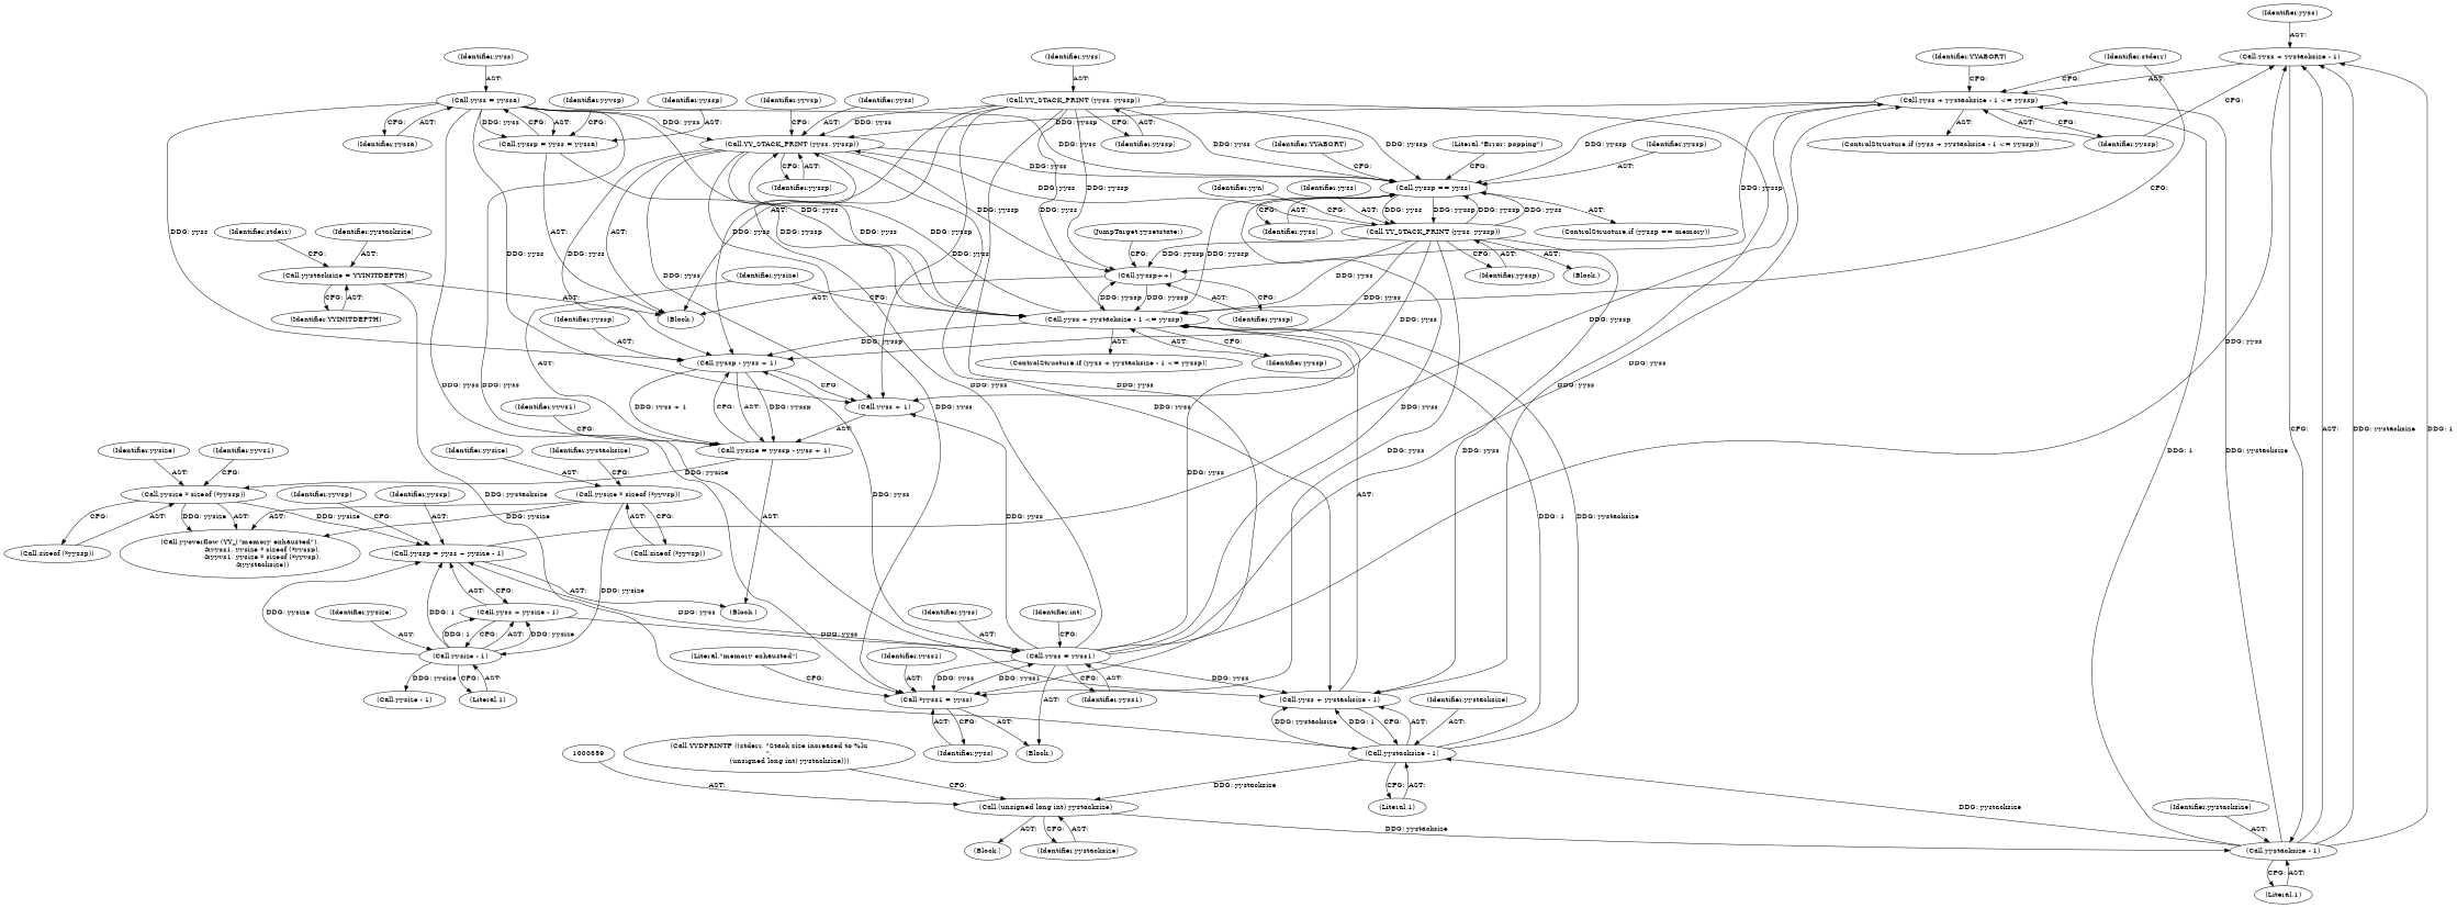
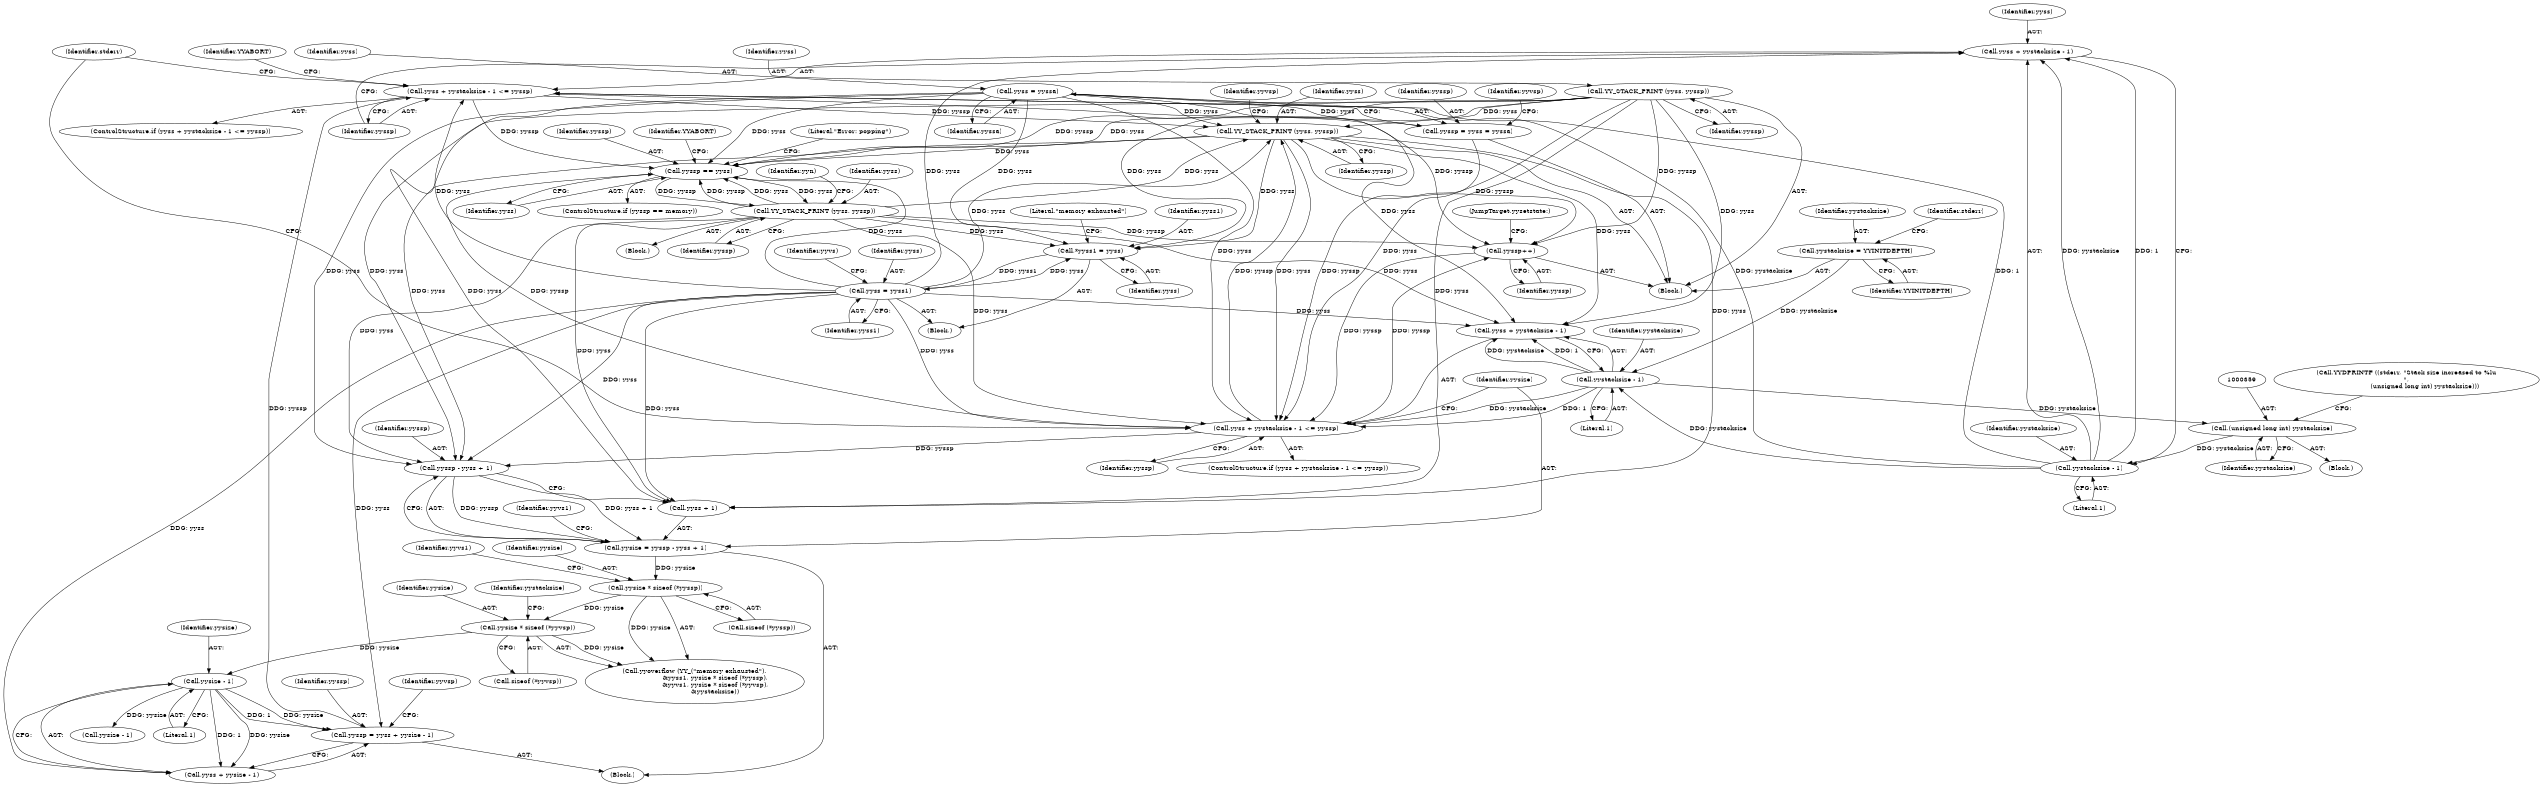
  digraph {
    n1 [label="(Call,yyss + yystacksize - 1)"]
    n2 [label="(Call,yyss + yystacksize - 1 <= yyssp)"]
    n3 [label="(Call,yystacksize - 1)"]
    n4 [label="(Call,YY_STACK_PRINT (yyss, yyssp))"]
    n5 [label="(Call,yyssp == yyss)"]
    n6 [label="(Call,yyssp++)"]
    n7 [label="(ControlStructure,if (yyss + yystacksize - 1 <= yyssp))"]
    n8 [label="(Identifier,yyssp)"]
    n9 [label="(Call,yystacksize - 1)"]
    n10 [label="(Literal,1)"]
    n11 [label="(Call,yyss = yyss1)"]
    n12 [label="(Call,*yyss1 = yyss)"]
    n13 [label="(Call,yyssp = yyss + yysize - 1)"]
    n14 [label="(Call,yyssp - yyss + 1)"]
    n15 [label="(Call,yyss + yystacksize - 1 <= yyssp)"]
    n16 [label="(Call,yyss + yystacksize - 1)"]
    n17 [label="(Identifier,yyss1)"]
    n18 [label="(Call,yyss + yysize - 1)"]
    n19 [label="(Block,)"]
    n20 [label="(Call,yyss + 1)"]
    n21 [label="(Identifier,yyss)"]
    n22 [label="(Block,)"]
    n23 [label="(Identifier,yyssp)"]
    n24 [label="(Call,YY_STACK_PRINT (yyss, yyssp))"]
    n25 [label="(ControlStructure,if (yyssp == memory))"]
    n26 [label="(Identifier,yyss)"]
    n27 [label="(Block,)"]
    n28 [label="(Call,yysize = yyssp - yyss + 1)"]
    n29 [label="(ControlStructure,if (yyss + yystacksize - 1 <= yyssp))"]
    n30 [label="(Identifier,yyssp)"]
    n31 [label="(Call,yysize - 1)"]
    n32 [label="(Call,yyss = yyssa)"]
    n33 [label="(Call,yyssp = yyss = yyssa)"]
    n34 [label="(Identifier,yyssa)"]
    n35 [label="(Call,YY_STACK_PRINT (yyss, yyssp))"]
    n36 [label="(Identifier,yyssp)"]
    n37 [label="(Identifier,yyssp)"]
    n38 [label="(Identifier,yyssp)"]
    n39 [label="(Block,)"]
    n40 [label="(Call,(unsigned long int) yystacksize)"]
    n41 [label="(Literal,1)"]
    n42 [label="(Block,)"]
    n43 [label="(Identifier,yystacksize)"]
    n44 [label="(Call,yystacksize = YYINITDEPTH)"]
    n45 [label="(Identifier,YYINITDEPTH)"]
    n46 [label="(Literal,1)"]
    n47 [label="(Call,yysize - 1)"]
    n48 [label="(Call,yysize * sizeof (*yyvsp))"]
    n49 [label="(Call,yyoverflow (YY_(\"memory exhausted\"),\n                    &yyss1, yysize * sizeof (*yyssp),\n                    &yyvs1, yysize * sizeof (*yyvsp),\n                    &yystacksize))"]
    n50 [label="(Call,sizeof (*yyvsp))"]
    n51 [label="(Call,yysize * sizeof (*yyssp))"]
    n52 [label="(Call,sizeof (*yyssp))"]
    n53 [label="(Literal,\"Error: popping\")"]
    n54 [label="(Identifier,yyssp)"]
    n55 [label="(Identifier,yysize)"]
    n56 [label="(Identifier,stderr)"]
    n57 [label="(Identifier,yyvs1)"]
    n58 [label="(Identifier,yyss)"]
    n59 [label="(Identifier,yyvsp)"]
    n60 [label="(Identifier,yyssp)"]
    n61 [label="(Identifier,yyssp)"]
    n62 [label="(Identifier,yyvs1)"]
    n63 [label="(Identifier,yyvsp)"]
    n64 [label="(Identifier,yyssp)"]
    n65 [label="(Identifier,yyss)"]
    n66 [label="(Identifier,stderr)"]
-   n67 [label="(Identifier,int)"]
+   n67 [label="(Identifier,yyvs)"]
    n68 [label="(Identifier,yysize)"]
    n69 [label="(Identifier,yysize)"]
    n70 [label="(Identifier,yyvsp)"]
    n71 [label="(Identifier,yyss)"]
    n72 [label="(Identifier,yyss)"]
    n73 [label="(JumpTarget,yysetstate:)"]
    n74 [label="(Identifier,yyn)"]
    n75 [label="(Identifier,YYABORT)"]
    n76 [label="(Identifier,yyss)"]
    n77 [label="(Identifier,yysize)"]
    n78 [label="(Identifier,yyss)"]
    n79 [label="(Literal,\"memory exhausted\")"]
    n80 [label="(Identifier,yystacksize)"]
    n81 [label="(Call,YYDPRINTF ((stderr, \"Stack size increased to %lu\n\",\n                  (unsigned long int) yystacksize)))"]
    n82 [label="(Identifier,yyss1)"]
    n83 [label="(Identifier,yystacksize)"]
    n84 [label="(Identifier,yystacksize)"]
    n85 [label="(Identifier,YYABORT)"]
    n86 [label="(Identifier,yystacksize)"]
    1000359
    n1 -> n2 [label="AST: "]
    n1 -> n3 [label="CFG: "]
    n2 -> n4 [label="DDG: yyssp"]
    n2 -> n5 [label="DDG: yyssp"]
    n2 -> n6 [label="DDG: yyssp"]
    n2 -> n7 [label="AST: "]
    n2 -> n8 [label="CFG: "]
    n3 -> n1 [label="AST: "]
    n3 -> n1 [label="DDG: yystacksize"]
    n3 -> n1 [label="DDG: 1"]
    n3 -> n2 [label="DDG: yystacksize"]
    n3 -> n2 [label="DDG: 1"]
    n3 -> n9 [label="DDG: yystacksize"]
    n3 -> n10 [label="CFG: "]
    n4 -> n5 [label="DDG: yyss"]
    n4 -> n6 [label="DDG: yyssp"]
    n4 -> n12 [label="DDG: yyss"]
    n4 -> n14 [label="DDG: yyss"]
    n4 -> n15 [label="DDG: yyss"]
    n4 -> n16 [label="DDG: yyss"]
    n4 -> n20 [label="DDG: yyss"]
    n4 -> n22 [label="AST: "]
    n4 -> n23 [label="CFG: "]
    n5 -> n24 [label="DDG: yyss"]
    n5 -> n24 [label="DDG: yyssp"]
    n5 -> n25 [label="AST: "]
    n5 -> n26 [label="CFG: "]
    n6 -> n15 [label="DDG: yyssp"]
    n6 -> n22 [label="AST: "]
    n6 -> n37 [label="CFG: "]
    n8 -> n1 [label="CFG: "]
    n8 -> n2 [label="AST: "]
    n9 -> n15 [label="DDG: yystacksize"]
    n9 -> n15 [label="DDG: 1"]
    n9 -> n16 [label="AST: "]
    n9 -> n16 [label="DDG: yystacksize"]
    n9 -> n16 [label="DDG: 1"]
    n9 -> n40 [label="DDG: yystacksize"]
    n9 -> n41 [label="CFG: "]
    n10 -> n3 [label="AST: "]
    n11 -> n1 [label="DDG: yyss"]
    n11 -> n2 [label="DDG: yyss"]
    n11 -> n4 [label="DDG: yyss"]
    n11 -> n5 [label="DDG: yyss"]
    n11 -> n12 [label="DDG: yyss"]
    n11 -> n13 [label="DDG: yyss"]
    n11 -> n14 [label="DDG: yyss"]
    n11 -> n15 [label="DDG: yyss"]
    n11 -> n16 [label="DDG: yyss"]
    n11 -> n17 [label="CFG: "]
-   n18 -> n11 [label="DDG: yyss"]
+   n11 -> n18 [label="DDG: yyss"]
    n11 -> n19 [label="AST: "]
    n11 -> n20 [label="DDG: yyss"]
    n12 -> n11 [label="DDG: yyss1"]
    n12 -> n19 [label="AST: "]
    n12 -> n21 [label="CFG: "]
    n13 -> n2 [label="DDG: yyssp"]
    n13 -> n18 [label="CFG: "]
    n13 -> n27 [label="AST: "]
    n14 -> n20 [label="CFG: "]
    n14 -> n28 [label="AST: "]
    n14 -> n28 [label="DDG: yyssp"]
    n14 -> n28 [label="DDG: yyss + 1"]
    n15 -> n4 [label="DDG: yyssp"]
    n15 -> n5 [label="DDG: yyssp"]
    n15 -> n6 [label="DDG: yyssp"]
    n15 -> n14 [label="DDG: yyssp"]
    n15 -> n29 [label="AST: "]
    n15 -> n30 [label="CFG: "]
    n16 -> n9 [label="CFG: "]
    n16 -> n15 [label="AST: "]
    n17 -> n11 [label="AST: "]
    n18 -> n13 [label="AST: "]
    n18 -> n31 [label="CFG: "]
    n20 -> n28 [label="AST: "]
    n21 -> n12 [label="AST: "]
    n23 -> n4 [label="AST: "]
    n24 -> n4 [label="DDG: yyss"]
    n24 -> n5 [label="DDG: yyssp"]
    n24 -> n5 [label="DDG: yyss"]
    n24 -> n6 [label="DDG: yyssp"]
    n24 -> n12 [label="DDG: yyss"]
    n24 -> n14 [label="DDG: yyss"]
    n24 -> n15 [label="DDG: yyss"]
    n24 -> n16 [label="DDG: yyss"]
    n24 -> n20 [label="DDG: yyss"]
    n24 -> n38 [label="CFG: "]
    n24 -> n39 [label="AST: "]
    n26 -> n5 [label="AST: "]
    n28 -> n14 [label="CFG: "]
    n28 -> n27 [label="AST: "]
    n28 -> n51 [label="DDG: yysize"]
    n30 -> n15 [label="AST: "]
    n31 -> n13 [label="DDG: yysize"]
    n31 -> n13 [label="DDG: 1"]
    n31 -> n18 [label="AST: "]
    n31 -> n18 [label="DDG: yysize"]
    n31 -> n18 [label="DDG: 1"]
    n31 -> n46 [label="CFG: "]
    n31 -> n47 [label="DDG: yysize"]
    n32 -> n4 [label="DDG: yyss"]
    n32 -> n5 [label="DDG: yyss"]
    n32 -> n12 [label="DDG: yyss"]
    n32 -> n14 [label="DDG: yyss"]
    n32 -> n15 [label="DDG: yyss"]
    n32 -> n16 [label="DDG: yyss"]
    n32 -> n20 [label="DDG: yyss"]
    n32 -> n33 [label="AST: "]
    n32 -> n33 [label="DDG: yyss"]
    n32 -> n34 [label="CFG: "]
    n33 -> n15 [label="DDG: yyssp"]
    n33 -> n22 [label="AST: "]
    n33 -> n32 [label="CFG: "]
    n34 -> n32 [label="AST: "]
    n35 -> n4 [label="DDG: yyss"]
    n35 -> n5 [label="DDG: yyssp"]
    n35 -> n5 [label="DDG: yyss"]
    n35 -> n6 [label="DDG: yyssp"]
    n35 -> n12 [label="DDG: yyss"]
    n35 -> n14 [label="DDG: yyss"]
    n35 -> n15 [label="DDG: yyss"]
    n35 -> n16 [label="DDG: yyss"]
    n35 -> n20 [label="DDG: yyss"]
    n35 -> n22 [label="AST: "]
    n35 -> n36 [label="CFG: "]
    n36 -> n35 [label="AST: "]
    n37 -> n6 [label="AST: "]
    n38 -> n24 [label="AST: "]
    n40 -> n3 [label="DDG: yystacksize"]
    n40 -> n42 [label="AST: "]
    n40 -> n43 [label="CFG: "]
    n41 -> n9 [label="AST: "]
    n43 -> n40 [label="AST: "]
    n44 -> n9 [label="DDG: yystacksize"]
    n44 -> n22 [label="AST: "]
    n44 -> n45 [label="CFG: "]
    n45 -> n44 [label="AST: "]
    n46 -> n31 [label="AST: "]
    n48 -> n31 [label="DDG: yysize"]
    n48 -> n49 [label="AST: "]
    n48 -> n49 [label="DDG: yysize"]
    n48 -> n50 [label="CFG: "]
    n50 -> n48 [label="AST: "]
-   n51 -> n13 [label="DDG: yysize"]
+   n51 -> n48 [label="DDG: yysize"]
    n51 -> n49 [label="AST: "]
    n51 -> n49 [label="DDG: yysize"]
    n51 -> n52 [label="CFG: "]
    n52 -> n51 [label="AST: "]
    n53 -> n5 [label="CFG: "]
    n54 -> n14 [label="AST: "]
    n55 -> n31 [label="AST: "]
    n56 -> n44 [label="CFG: "]
    n57 -> n51 [label="CFG: "]
    n58 -> n11 [label="AST: "]
    n59 -> n33 [label="CFG: "]
    n60 -> n33 [label="AST: "]
    n61 -> n13 [label="AST: "]
    n62 -> n28 [label="CFG: "]
    n63 -> n4 [label="CFG: "]
    n64 -> n5 [label="AST: "]
    n65 -> n4 [label="AST: "]
    n66 -> n2 [label="CFG: "]
    n66 -> n15 [label="CFG: "]
    n67 -> n11 [label="CFG: "]
    n68 -> n51 [label="AST: "]
    n69 -> n15 [label="CFG: "]
    n69 -> n28 [label="AST: "]
    n70 -> n13 [label="CFG: "]
    n71 -> n32 [label="AST: "]
    n72 -> n35 [label="AST: "]
    n73 -> n6 [label="CFG: "]
    n74 -> n24 [label="CFG: "]
    n75 -> n2 [label="CFG: "]
    n76 -> n1 [label="AST: "]
    n77 -> n48 [label="AST: "]
    n78 -> n24 [label="AST: "]
    n79 -> n12 [label="CFG: "]
    n80 -> n48 [label="CFG: "]
    n81 -> n40 [label="CFG: "]
    n82 -> n12 [label="AST: "]
    n83 -> n9 [label="AST: "]
    n84 -> n44 [label="AST: "]
    n85 -> n5 [label="CFG: "]
    n86 -> n3 [label="AST: "]
    1000359 -> n40 [label="AST: "]
  }
